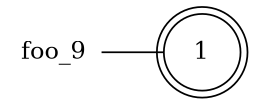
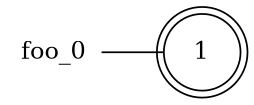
  digraph {
    rankdir=LR
-   n1 [label=foo_9 shape=plaintext]
+   n1 [label=foo_0 shape=plaintext]
    n2 [label=1 shape=doublecircle]
    n1 -> n2 [arrowhead=none]
  }
